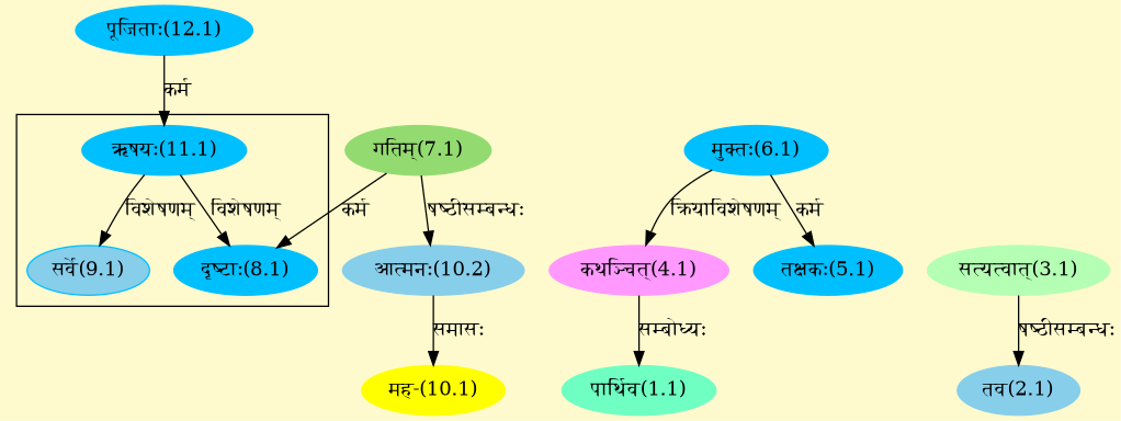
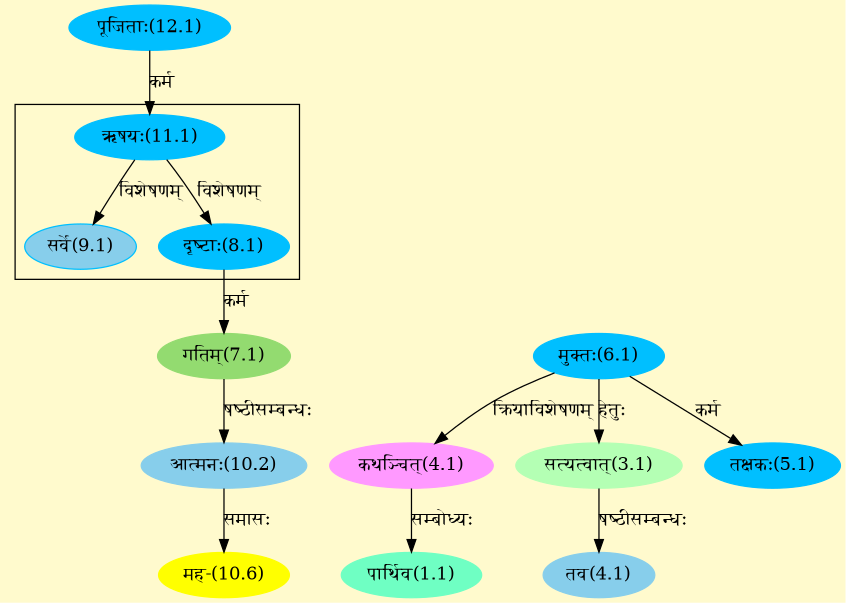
  digraph {
    bgcolor=lemonchiffon1
    compound=true
    rankdir=BT
    node [color="#00BFFF" style=filled]
    edge [dir=back]
    n1 [label="दृष्टाः(8.1)"]
    n2 [label="ऋषयः(11.1)"]
    n3 [fillcolor="#87CEEB" label="सर्वे(9.1)"]
    n4 [label="पूजिताः(12.1)"]
    n5 [color="#6FFFC3" label="पार्थिव(1.1)"]
    n6 [color="#FF99FF" label="कथञ्चित्(4.1)"]
    n7 [label="मुक्तः(6.1)"]
-   n8 [color="#87CEEB" label="तव(2.1)"]
+   n8 [color="#87CEEB" label="तव(4.1)"]
    n9 [color="#B4FFB4" label="सत्यत्वात्(3.1)"]
    n10 [label="तक्षकः(5.1)"]
    n11 [color="#93DB70" label="गतिम्(7.1)"]
-   n12 [color="#FFFF00" label="मह-(10.1)"]
+   n12 [color="#FFFF00" label="मह-(10.6)"]
    n13 [color="#87CEEB" label="आत्मनः(10.2)"]
    subgraph cluster_1 {
      n1
      n2
      n3
    }
    n1 -> n2 [label="विशेषणम्"]
    n2 -> n4 [label="कर्म"]
    n3 -> n2 [label="विशेषणम्"]
    n5 -> n6 [label="सम्बोध्यः"]
    n6 -> n7 [label="क्रियाविशेषणम्"]
    n8 -> n9 [label="षष्ठीसम्बन्धः"]
+   n9 -> n7 [label="हेतुः"]
    n10 -> n7 [label="कर्म"]
-   n1 -> n11 [label="कर्म"]
+   n11 -> n1 [label="कर्म"]
    n12 -> n13 [label="समासः"]
    n13 -> n11 [label="षष्ठीसम्बन्धः"]
  }
